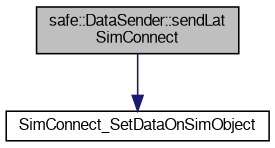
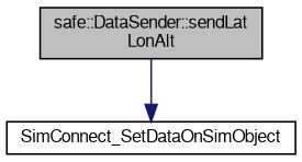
  digraph {
    rankdir=TB
    node [color=black fontname=FreeSans fontsize=10 shape=record]
-   n1 [fillcolor=grey75 fontcolor=black height=0.2 label="safe::DataSender::sendLat\lSimConnect" style=filled width=0.4]
+   n1 [fillcolor=grey75 fontcolor=black height=0.2 label="safe::DataSender::sendLat\lLonAlt" style=filled width=0.4]
    n2 [height=0.2 label=SimConnect_SetDataOnSimObject width=0.4]
    n1 -> n2 [color=midnightblue fontname=FreeSans fontsize=10 labelfontname=FreeSans labelfontsize=10 style=solid]
  }
